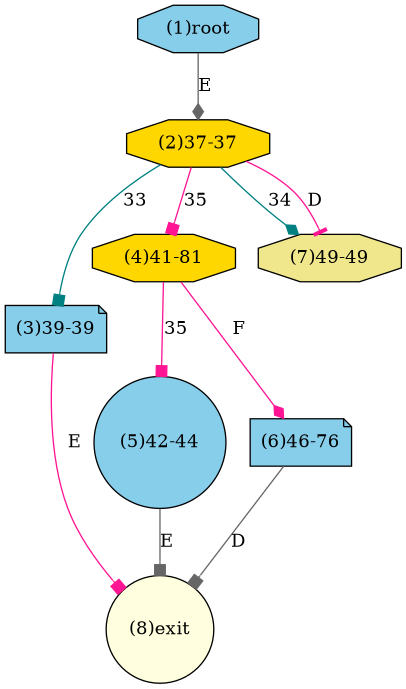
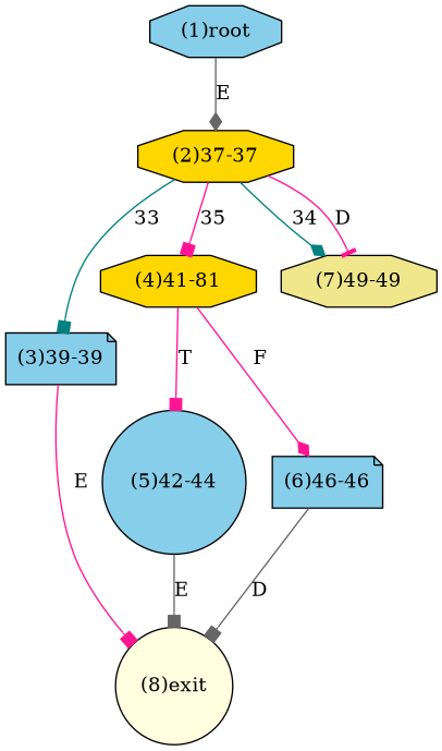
  digraph {
    node [fillcolor=skyblue shape=octagon style=filled]
    edge [arrowhead=box color=deeppink]
    n1 [label="(1)root"]
    n2 [fillcolor=gold label="(2)37-37"]
    n3 [label="(3)39-39" shape=note]
    n4 [fillcolor=gold label="(4)41-81"]
    n5 [fillcolor=khaki label="(7)49-49"]
    n6 [fillcolor=lightyellow label="(8)exit" shape=circle]
    n7 [label="(5)42-44" shape=circle]
-   n8 [label="(6)46-76" shape=note]
+   n8 [label="(6)46-46" shape=note]
    n1 -> n2 [arrowhead=diamond color=gray40 label=E]
    n2 -> n3 [color=teal label=33]
    n2 -> n4 [label=35]
    n2 -> n5 [arrowhead=diamond color=teal label=34]
    n2 -> n5 [arrowhead=tee label=D]
    n3 -> n6 [label=E]
-   n4 -> n7 [label=35]
+   n4 -> n7 [label=T]
    n4 -> n8 [arrowhead=diamond label=F]
    n7 -> n6 [color=gray40 label=E]
    n8 -> n6 [color=gray40 label=D]
  }
